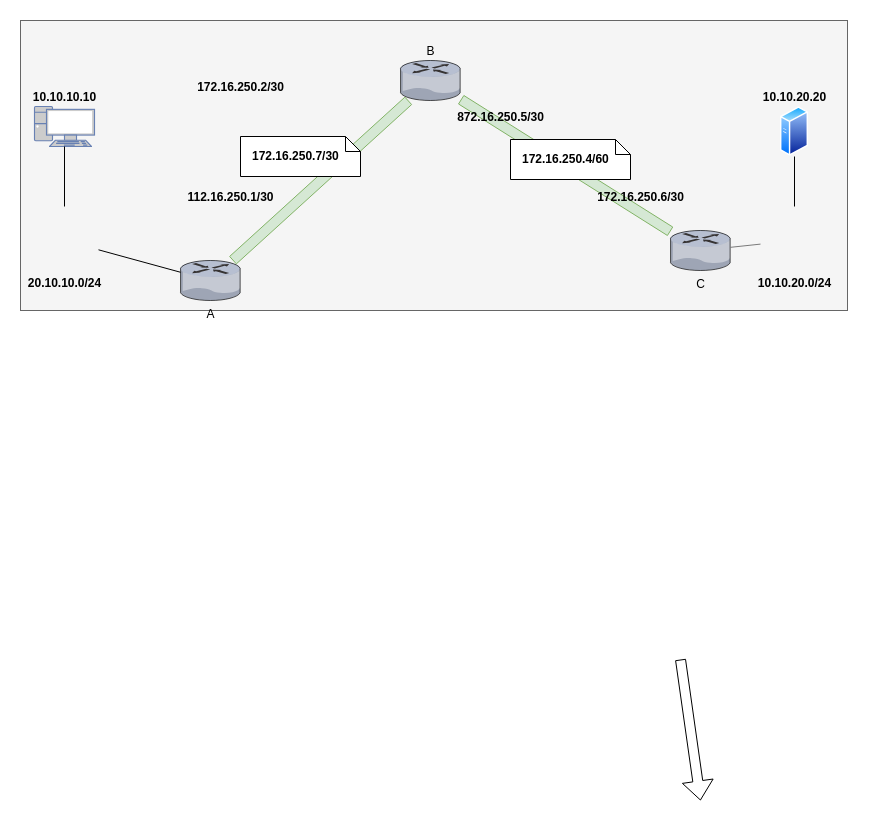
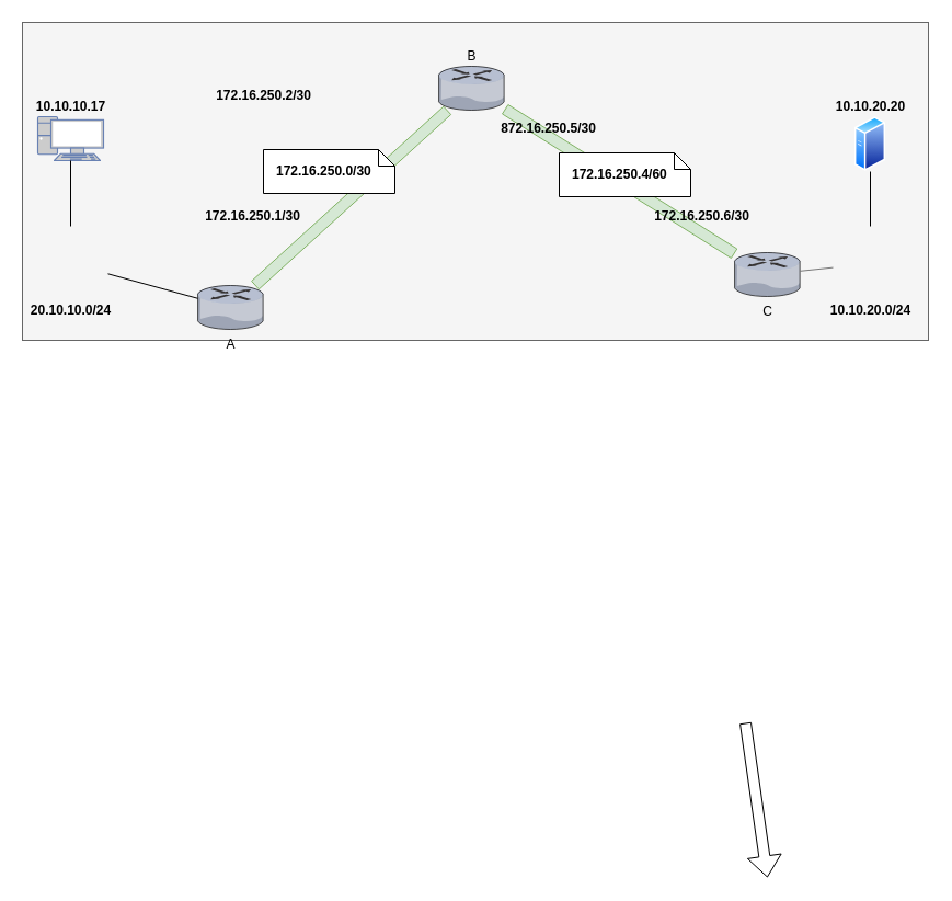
  <mxCell id="0" />
  <mxCell id="1" parent="0" />
  <mxCell id="2" value="" style="whiteSpace=wrap;html=1;fillColor=#f5f5f5;strokeColor=#666666;fontColor=#333333;" parent="1" vertex="1"><mxGeometry width="827" height="290" as="geometry" x="20" y="20" /></mxCell>
  <mxCell id="3" value="A" style="verticalLabelPosition=bottom;aspect=fixed;html=1;verticalAlign=top;strokeColor=none;align=center;outlineConnect=0;shape=mxgraph.citrix.router;" parent="1" vertex="1"><mxGeometry x="180" y="260" width="60.27" height="40" as="geometry" /></mxCell>
  <mxCell id="4" value="B" style="verticalLabelPosition=top;aspect=fixed;html=1;verticalAlign=bottom;strokeColor=none;align=center;outlineConnect=0;shape=mxgraph.citrix.router;labelPosition=center;" parent="1" vertex="1"><mxGeometry x="400" y="60" width="60.27" height="40" as="geometry" /></mxCell>
  <mxCell id="5" value="C" style="verticalLabelPosition=bottom;aspect=fixed;html=1;verticalAlign=top;strokeColor=none;align=center;outlineConnect=0;shape=mxgraph.citrix.router;" parent="1" vertex="1"><mxGeometry x="670" y="230" width="60.27" height="40" as="geometry" /></mxCell>
  <mxCell id="6" value="" style="shape=flexArrow;endArrow=none;html=1;fillColor=#d5e8d4;strokeColor=#82b366;endFill=0;" parent="1" source="3" target="4" edge="1"><mxGeometry width="50" height="50" relative="1" as="geometry"><mxPoint x="210" y="140" as="sourcePoint" /><mxPoint x="260" y="90" as="targetPoint" /></mxGeometry></mxCell>
  <mxCell id="7" value="" style="shape=flexArrow;endArrow=none;html=1;fillColor=#d5e8d4;strokeColor=#82b366;endFill=0;" parent="1" source="4" target="5" edge="1"><mxGeometry width="50" height="50" relative="1" as="geometry"><mxPoint x="310" y="207.858" as="sourcePoint" /><mxPoint x="399.73" y="160.002" as="targetPoint" /></mxGeometry></mxCell>
  <mxCell id="8" value="" style="shape=image;html=1;verticalAlign=top;verticalLabelPosition=bottom;labelBackgroundColor=#ffffff;imageAspect=0;aspect=fixed;image=https://cdn1.iconfinder.com/data/icons/MetroStation-PNG/128/MB__net.png" parent="1" vertex="1"><mxGeometry x="30" y="206" width="68" height="68" as="geometry" /></mxCell>
  <mxCell id="9" value="" style="endArrow=none;html=1;" parent="1" source="8" target="3" edge="1"><mxGeometry width="50" height="50" relative="1" as="geometry"><mxPoint x="220" y="480" as="sourcePoint" /><mxPoint x="270" y="430" as="targetPoint" /></mxGeometry></mxCell>
  <mxCell id="10" value="" style="shape=image;html=1;verticalAlign=top;verticalLabelPosition=bottom;labelBackgroundColor=#ffffff;imageAspect=0;aspect=fixed;image=https://cdn1.iconfinder.com/data/icons/MetroStation-PNG/128/MB__net.png" parent="1" vertex="1"><mxGeometry x="760" y="206" width="68" height="68" as="geometry" /></mxCell>
  <mxCell id="11" value="" style="endArrow=none;html=1;opacity=50;" parent="1" source="5" target="10" edge="1"><mxGeometry width="50" height="50" relative="1" as="geometry"><mxPoint x="440" y="570" as="sourcePoint" /><mxPoint x="490" y="520" as="targetPoint" /></mxGeometry></mxCell>
  <mxCell id="12" value="&lt;font style=&quot;font-size: 12px&quot;&gt;20.10.10.0/24&lt;/font&gt;" style="text;strokeColor=none;fillColor=none;html=1;fontSize=24;fontStyle=1;verticalAlign=middle;align=center;opacity=50;" parent="1" vertex="1"><mxGeometry x="24" y="256" width="80" height="46" as="geometry" /></mxCell>
  <mxCell id="13" value="&lt;font style=&quot;font-size: 12px&quot;&gt;10.10.20.0/24&lt;/font&gt;" style="text;strokeColor=none;fillColor=none;html=1;fontSize=24;fontStyle=1;verticalAlign=middle;align=center;opacity=50;" parent="1" vertex="1"><mxGeometry x="754" y="256" width="80" height="46" as="geometry" /></mxCell>
- <mxCell id="14" value="&lt;span style=&quot;font-weight: 700 ; text-align: center&quot;&gt;172.16.250.7/30&lt;/span&gt;" style="shape=note;size=15;align=left;spacingLeft=10;html=1;whiteSpace=wrap;" parent="1" vertex="1"><mxGeometry x="240" y="136" width="120" height="40" as="geometry" /></mxCell>
- <mxCell id="15" value="&lt;span style=&quot;font-size: 12px&quot;&gt;112.16.250.1/30&lt;/span&gt;" style="text;strokeColor=none;fillColor=none;html=1;fontSize=24;fontStyle=1;verticalAlign=middle;align=center;opacity=50;" parent="1" vertex="1"><mxGeometry x="190.27" y="170" width="80" height="46" as="geometry" /></mxCell>
+ <mxCell id="14" value="&lt;span style=&quot;font-weight: 700 ; text-align: center&quot;&gt;172.16.250.0/30&lt;/span&gt;" style="shape=note;size=15;align=left;spacingLeft=10;html=1;whiteSpace=wrap;" parent="1" vertex="1"><mxGeometry x="240" y="136" width="120" height="40" as="geometry" /></mxCell>
+ <mxCell id="15" value="&lt;span style=&quot;font-size: 12px&quot;&gt;172.16.250.1/30&lt;/span&gt;" style="text;strokeColor=none;fillColor=none;html=1;fontSize=24;fontStyle=1;verticalAlign=middle;align=center;opacity=50;" parent="1" vertex="1"><mxGeometry x="190.27" y="170" width="80" height="46" as="geometry" /></mxCell>
  <mxCell id="16" value="&lt;span style=&quot;font-size: 12px&quot;&gt;172.16.250.2/30&lt;/span&gt;" style="text;strokeColor=none;fillColor=none;html=1;fontSize=24;fontStyle=1;verticalAlign=middle;align=center;opacity=50;" parent="1" vertex="1"><mxGeometry x="200" y="60" width="80" height="46" as="geometry" /></mxCell>
  <mxCell id="17" value="&lt;span style=&quot;font-weight: 700 ; text-align: center&quot;&gt;172.16.250.4/60&lt;/span&gt;" style="shape=note;size=15;align=left;spacingLeft=10;html=1;whiteSpace=wrap;" parent="1" vertex="1"><mxGeometry x="510" y="139" width="120" height="40" as="geometry" /></mxCell>
  <mxCell id="18" value="&lt;span style=&quot;font-size: 12px&quot;&gt;172.16.250.6/30&lt;/span&gt;" style="text;strokeColor=none;fillColor=none;html=1;fontSize=24;fontStyle=1;verticalAlign=middle;align=center;opacity=50;" parent="1" vertex="1"><mxGeometry x="600" y="170" width="80" height="46" as="geometry" /></mxCell>
  <mxCell id="19" value="&lt;span style=&quot;font-size: 12px&quot;&gt;872.16.250.5/30&lt;/span&gt;" style="text;strokeColor=none;fillColor=none;html=1;fontSize=24;fontStyle=1;verticalAlign=middle;align=center;opacity=50;" parent="1" vertex="1"><mxGeometry x="460.27" y="90" width="80" height="46" as="geometry" /></mxCell>
  <mxCell id="20" value="" style="fontColor=#0066CC;verticalAlign=top;verticalLabelPosition=bottom;labelPosition=center;align=center;html=1;outlineConnect=0;fillColor=#CCCCCC;strokeColor=#6881B3;gradientColor=none;gradientDirection=north;strokeWidth=2;shape=mxgraph.networks.pc;" parent="1" vertex="1"><mxGeometry x="34" y="106" width="60" height="40" as="geometry" /></mxCell>
  <mxCell id="21" value="" style="endArrow=none;html=1;" parent="1" source="8" target="20" edge="1"><mxGeometry width="50" height="50" relative="1" as="geometry"><mxPoint x="170" y="480" as="sourcePoint" /><mxPoint x="220" y="430" as="targetPoint" /></mxGeometry></mxCell>
- <mxCell id="22" value="&lt;font style=&quot;font-size: 12px&quot;&gt;10.10.10.10&lt;/font&gt;" style="text;strokeColor=none;fillColor=none;html=1;fontSize=24;fontStyle=1;verticalAlign=middle;align=center;opacity=50;" parent="1" vertex="1"><mxGeometry x="24" y="70" width="80" height="46" as="geometry" /></mxCell>
+ <mxCell id="22" value="&lt;font style=&quot;font-size: 12px&quot;&gt;10.10.10.17&lt;/font&gt;" style="text;strokeColor=none;fillColor=none;html=1;fontSize=24;fontStyle=1;verticalAlign=middle;align=center;opacity=50;" parent="1" vertex="1"><mxGeometry x="24" y="70" width="80" height="46" as="geometry" /></mxCell>
  <mxCell id="23" value="" style="aspect=fixed;perimeter=ellipsePerimeter;html=1;align=center;shadow=0;dashed=0;spacingTop=3;image;image=img/lib/active_directory/generic_server.svg;" parent="1" vertex="1"><mxGeometry x="780" y="106" width="28.0" height="50" as="geometry" /></mxCell>
  <mxCell id="24" value="&lt;font style=&quot;font-size: 12px&quot;&gt;10.10.20.20&lt;/font&gt;" style="text;strokeColor=none;fillColor=none;html=1;fontSize=24;fontStyle=1;verticalAlign=middle;align=center;opacity=50;" parent="1" vertex="1"><mxGeometry x="754" y="70" width="80" height="46" as="geometry" /></mxCell>
  <mxCell id="25" value="" style="shape=flexArrow;endArrow=classic;html=1;entryX=1;entryY=0.5;entryDx=0;entryDy=0;" parent="1" edge="1"><mxGeometry width="50" height="50" relative="1" as="geometry"><mxPoint x="680" y="659.007" as="sourcePoint" /><mxPoint x="700" y="800" as="targetPoint" /></mxGeometry></mxCell>
  <mxCell id="26" value="" style="endArrow=none;html=1;" parent="1" source="10" target="23" edge="1"><mxGeometry width="50" height="50" relative="1" as="geometry"><mxPoint x="610" y="120" as="sourcePoint" /><mxPoint x="660" y="70" as="targetPoint" /></mxGeometry></mxCell>
